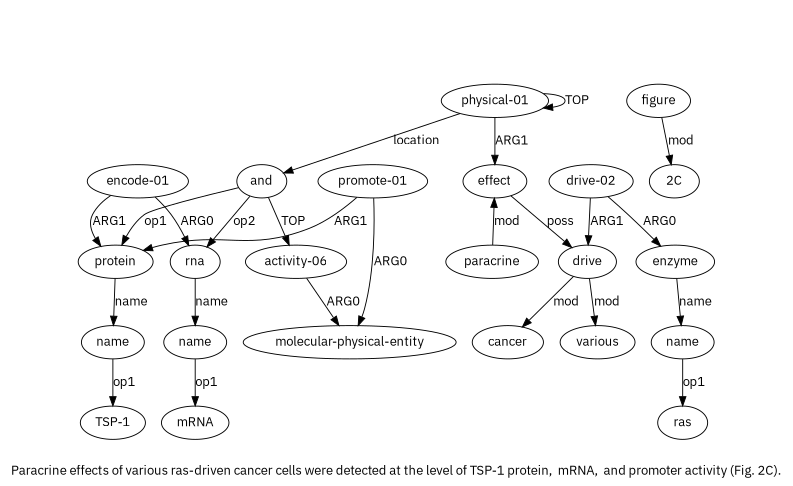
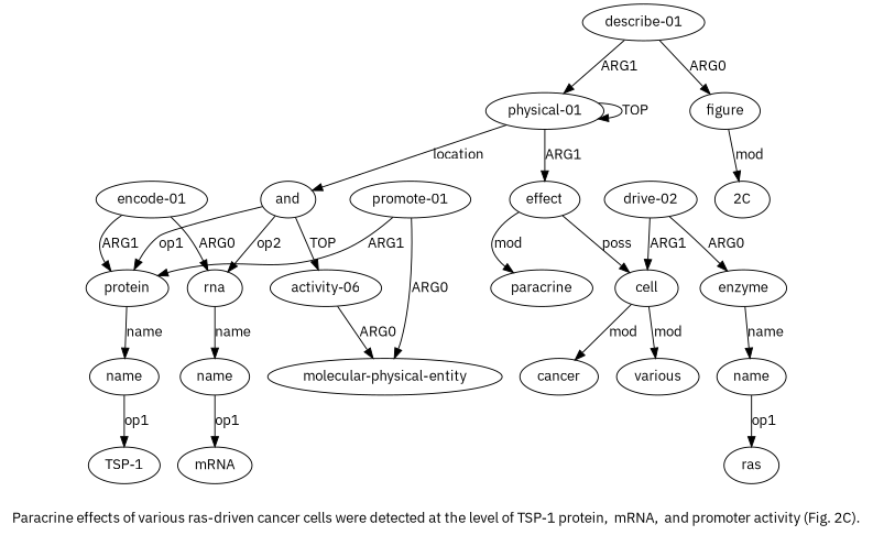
  digraph {
    fontname="IBM Plex Sans"
    label="Paracrine effects of various ras-driven cancer cells were detected at the level of TSP-1 protein,  mRNA,  and promoter activity (Fig. 2C)."
    node [color=black fontname="IBM Plex Sans" gold_ind=-1 gold_label=name test_ind=-1 test_label=name]
    edge [color=black fontname="IBM Plex Sans" gold_label=ARG0 test_label=ARG0]
    n1 [gold_label="TSP-1" label="TSP-1" test_label="TSP-1"]
    n2 [gold_label=mRNA label=mRNA test_label=mRNA]
    n3 [gold_ind=15 gold_label="activity-06" label="activity-06" test_ind=15 test_label="activity-06"]
    n4 [gold_ind=16 gold_label="molecular-physical-entity" label="molecular-physical-entity" test_ind=16 test_label="molecular-physical-entity"]
    n5 [gold_ind=14 gold_label="encode-01" label="encode-01" test_ind=14 test_label="encode-01"]
    n6 [gold_ind=10 gold_label=protein label=protein test_ind=10 test_label=protein]
    n7 [gold_ind=12 gold_label=rna label=rna test_ind=12 test_label=rna]
    n8 [gold_ind=11 label=name test_ind=11]
    n9 [gold_ind=13 label=name test_ind=13]
    n10 [gold_ind=17 gold_label="promote-01" label="promote-01" test_ind=17 test_label="promote-01"]
    n11 [gold_ind=19 gold_label=figure label=figure test_ind=19 test_label=figure]
    n12 [gold_label="2C" label="2C" test_label="2C"]
+   n13 [gold_ind=18 gold_label="describe-01" label="describe-01" test_ind=18 test_label="describe-01"]
    n14 [gold_ind=0 gold_label="detect-01" label="physical-01" test_ind=0 test_label="detect-01"]
    n15 [gold_ind=1 gold_label=effect label=effect test_ind=1 test_label=effect]
    n16 [gold_ind=9 gold_label=and label=and test_ind=9 test_label=and]
-   n17 [gold_ind=3 gold_label=cell label=drive test_ind=3 test_label=cell]
+   n17 [gold_ind=3 gold_label=cell label=cell test_ind=3 test_label=cell]
    n18 [gold_ind=2 gold_label=paracrine label=paracrine test_ind=2 test_label=paracrine]
    n19 [gold_ind=5 gold_label=cancer label=cancer test_ind=5 test_label=cancer]
    n20 [gold_ind=4 gold_label=various label=various test_ind=4 test_label=various]
    n21 [gold_ind=7 gold_label=enzyme label=enzyme test_ind=7 test_label=enzyme]
    n22 [gold_ind=8 label=name test_ind=8]
    n23 [gold_label=ras label=ras test_label=ras]
    n24 [gold_ind=6 gold_label="drive-02" label="drive-02" test_ind=6 test_label="drive-02"]
    n3 -> n4 [label=ARG0]
    n5 -> n6 [gold_label=ARG1 label=ARG1 test_label=ARG1]
    n5 -> n7 [label=ARG0]
    n6 -> n8 [gold_label=name label=name test_label=name]
    n7 -> n9 [gold_label=name label=name test_label=name]
    n8 -> n1 [gold_label=op1 label=op1 test_label=op1]
    n9 -> n2 [gold_label=op1 label=op1 test_label=op1]
    n10 -> n4 [label=ARG0]
    n10 -> n6 [gold_label=ARG1 label=ARG1 test_label=ARG1]
    n11 -> n12 [gold_label=mod label=mod test_label=mod]
+   n13 -> n11 [label=ARG0]
+   n13 -> n14 [gold_label=ARG1 label=ARG1 test_label=ARG1]
    n14 -> n14 [gold_label=TOP label=TOP test_label=TOP]
    n14 -> n15 [gold_label=ARG1 label=ARG1 test_label=ARG1]
    n14 -> n16 [gold_label=location label=location test_label=location]
    n15 -> n17 [gold_label=poss label=poss test_label=poss]
-   n18 -> n15 [gold_label=mod label=mod test_label=mod]
+   n15 -> n18 [gold_label=mod label=mod test_label=mod]
    n16 -> n3 [gold_label=op3 label=TOP test_label=op3]
    n16 -> n6 [gold_label=op1 label=op1 test_label=op1]
    n16 -> n7 [gold_label=op2 label=op2 test_label=op2]
    n17 -> n19 [gold_label=mod label=mod test_label=mod]
    n17 -> n20 [gold_label=mod label=mod test_label=mod]
    n21 -> n22 [gold_label=name label=name test_label=name]
    n22 -> n23 [gold_label=op1 label=op1 test_label=op1]
    n24 -> n17 [gold_label=ARG1 label=ARG1 test_label=ARG1]
    n24 -> n21 [label=ARG0]
  }
